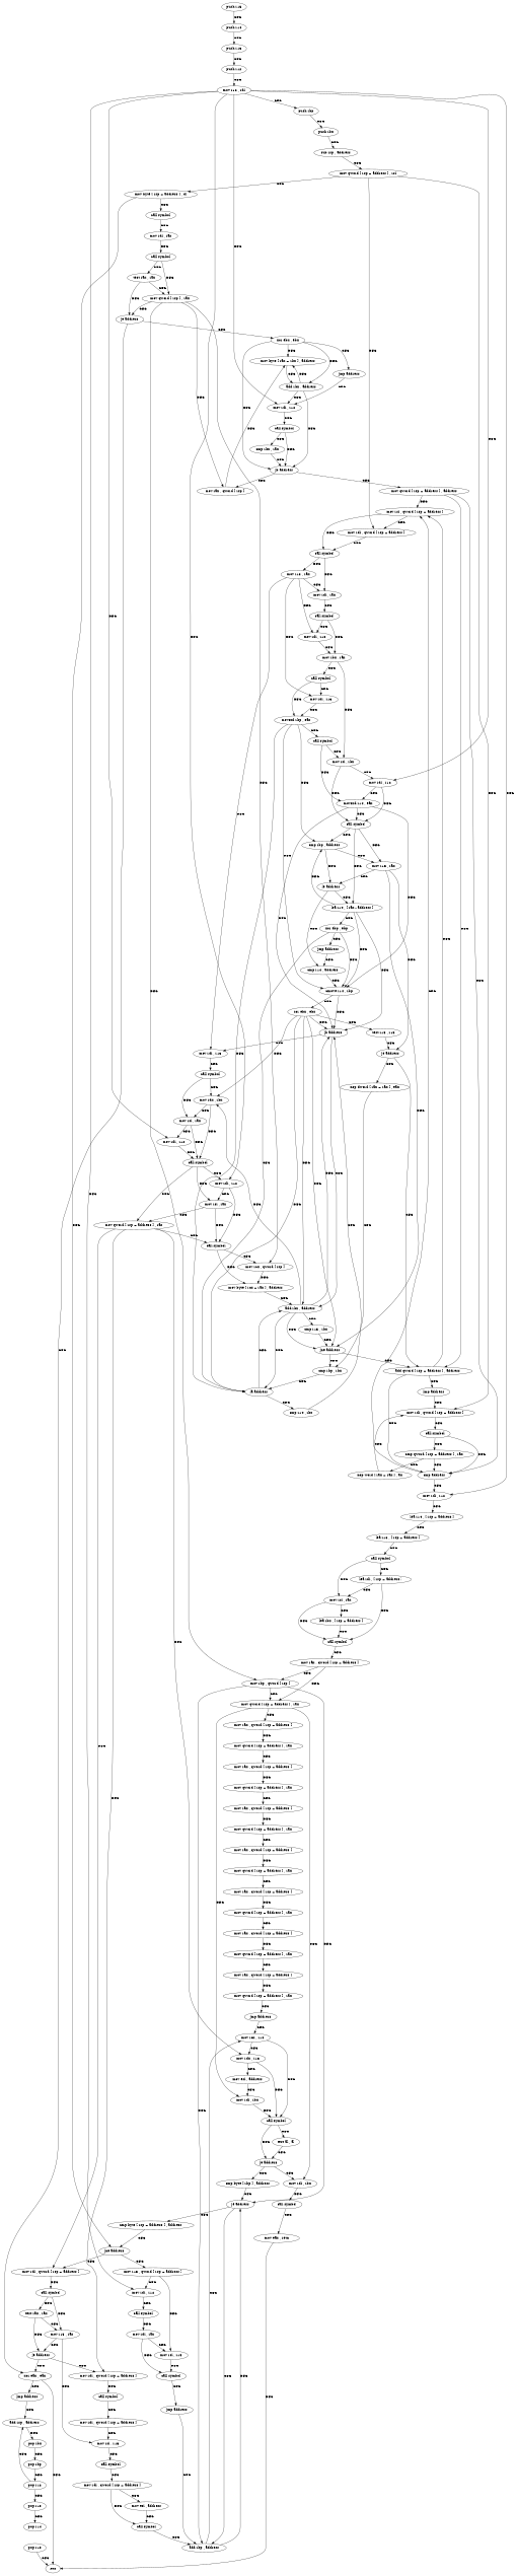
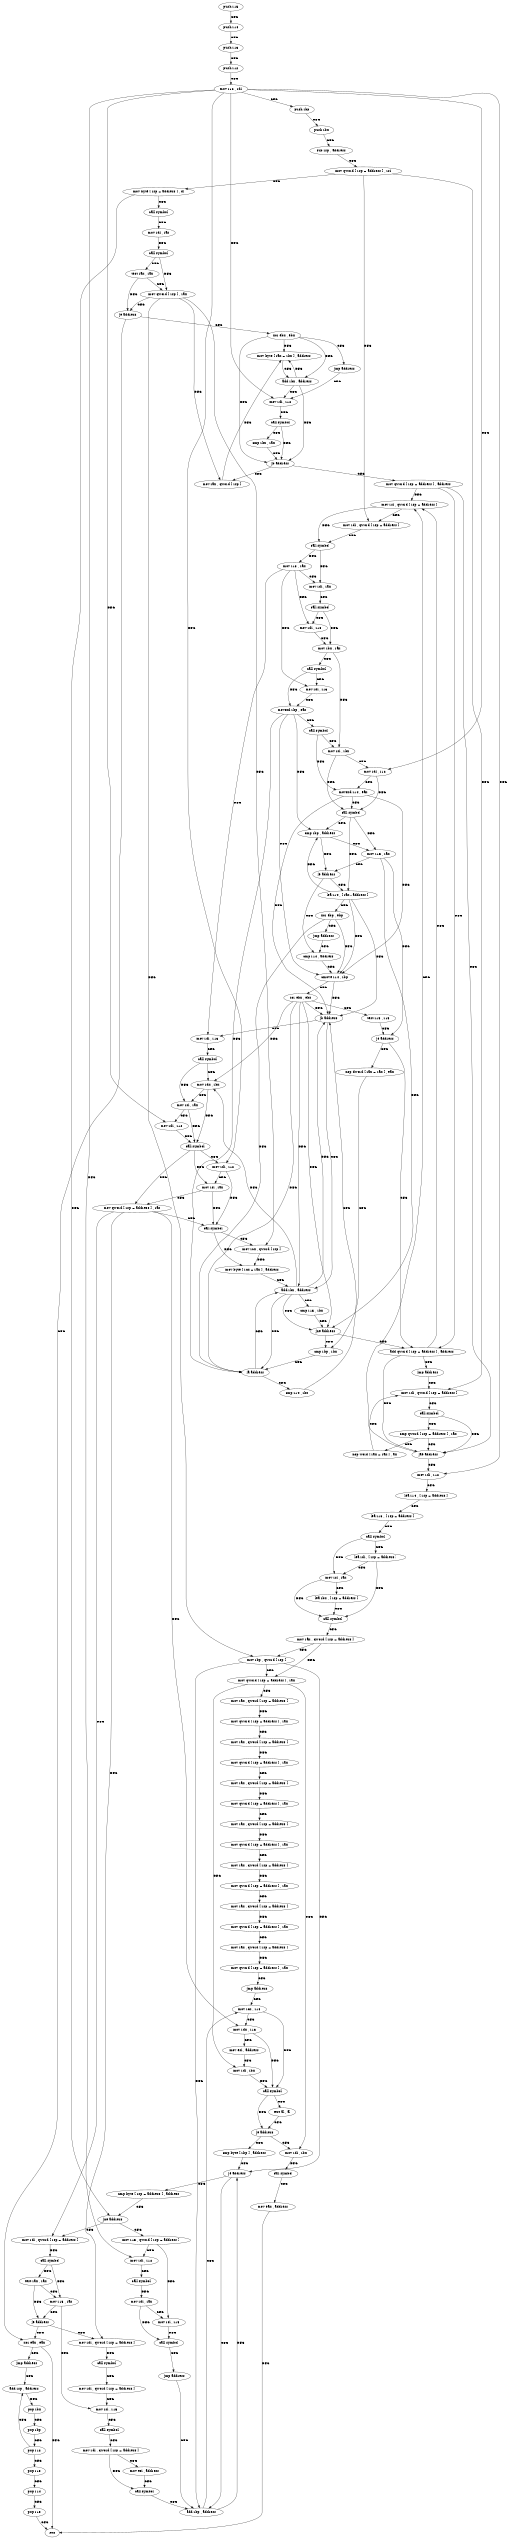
  digraph {
    n1 [label="push r15"]
    n2 [label="push r14"]
    n3 [label="push r13"]
    n4 [label="push r12"]
    n5 [label="mov r12 , rdi"]
    n6 [label="push rbp"]
    n7 [label="mov rdi , r12"]
    n8 [label="mov rdi , r12"]
    n9 [label="mov rdi , r12"]
    n10 [label="mov rdi , r12"]
    n11 [label="mov rdi , r12"]
    n12 [label="mov rdi , r12"]
    n13 [label="push rbx"]
    n14 [label="call symbol"]
    n15 [label="lea r14 , [ rsp + address ]"]
    n16 [label="movsxd r14 , eax"]
    n17 [label="call symbol"]
    n18 [label="call symbol"]
    n19 [label="call symbol"]
    n20 [label="mov rsi , rax"]
    n21 [label="call symbol"]
    n22 [label="sub rsp , address"]
    n23 [label="mov qword [ rsp + address ] , rsi"]
    n24 [label="mov byte [ rsp + address ] , dl"]
    n25 [label="mov rdi , qword [ rsp + address ]"]
    n26 [label="mov rdi , qword [ rsp + address ]"]
    n27 [label="call symbol"]
    n28 [label="jne address"]
    n29 [label="call symbol"]
    n30 [label="call symbol"]
    n31 [label="mov rdi , rax"]
    n32 [label="mov rdi , qword [ rsp + address ]"]
    n33 [label="mov r15 , qword [ rsp + address ]"]
    n34 [label="call symbol"]
    n35 [label="test rax , rax"]
    n36 [label="mov qword [ rsp ] , rax"]
    n37 [label="je address"]
    n38 [label="mov rax , qword [ rsp ]"]
    n39 [label="mov rbp , qword [ rsp ]"]
    n40 [label="mov rcx , qword [ rsp ]"]
    n41 [label="xor eax , eax"]
    n42 [label="xor ebx , ebx"]
    n43 [label="mov byte [ rax + rbx ] , address"]
    n44 [label="mov qword [ rsp + address ] , rax"]
    n45 [label="je address"]
    n46 [label="add rbp , address"]
    n47 [label="mov byte [ rcx + rax ] , address"]
    n48 [label="jmp address"]
    n49 [label=retn]
    n50 [label="jmp address"]
    n51 [label="jb address"]
    n52 [label="add rbx , address"]
    n53 [label="add rsp , address"]
    n54 [label="mov qword [ rsp + address ] , address"]
    n55 [label="pop rbx"]
    n56 [label="pop rbp"]
    n57 [label="cmp rbx , rax"]
    n58 [label="pop r12"]
    n59 [label="pop r13"]
    n60 [label="pop r14"]
    n61 [label="pop r15"]
    n62 [label="mov rsi , qword [ rsp + address ]"]
    n63 [label="add qword [ rsp + address ] , address"]
-   n64 [label="cmp address"]
+   n64 [label="jae address"]
    n65 [label="nop word [ rax + rax ] , ax"]
    n66 [label="jmp address"]
    n67 [label="cmp qword [ rsp + address ] , rax"]
    n68 [label="lea r13 , [ rsp + address ]"]
    n69 [label="call symbol"]
    n70 [label="lea rdi , [ rsp + address ]"]
    n71 [label="mov rsi , rax"]
    n72 [label="call symbol"]
    n73 [label="lea rbx , [ rsp + address ]"]
    n74 [label="mov rax , qword [ rsp + address ]"]
    n75 [label="mov rax , qword [ rsp + address ]"]
    n76 [label="mov rdi , rbx"]
    n77 [label="mov rdi , rbx"]
    n78 [label="cmp byte [ rsp + address ] , address"]
    n79 [label="mov rcx , r14"]
    n80 [label="mov qword [ rsp + address ] , rax"]
    n81 [label="call symbol"]
    n82 [label="call symbol"]
    n83 [label="mov rax , qword [ rsp + address ]"]
    n84 [label="mov qword [ rsp + address ] , rax"]
    n85 [label="mov rax , qword [ rsp + address ]"]
    n86 [label="mov qword [ rsp + address ] , rax"]
    n87 [label="mov rax , qword [ rsp + address ]"]
    n88 [label="mov qword [ rsp + address ] , rax"]
    n89 [label="mov rax , qword [ rsp + address ]"]
    n90 [label="mov qword [ rsp + address ] , rax"]
    n91 [label="mov rax , qword [ rsp + address ]"]
    n92 [label="mov qword [ rsp + address ] , rax"]
    n93 [label="mov rax , qword [ rsp + address ]"]
    n94 [label="mov qword [ rsp + address ] , rax"]
    n95 [label="jmp address"]
    n96 [label="mov rdx , r13"]
    n97 [label="mov esi , address"]
    n98 [label="test al , al"]
    n99 [label="je address"]
    n100 [label="mov r13 , rax"]
    n101 [label="mov rdi , rax"]
    n102 [label="mov rdi , r13"]
    n103 [label="mov rdi , r13"]
    n104 [label="mov rdi , r13"]
    n105 [label="call symbol"]
    n106 [label="mov rbx , rax"]
    n107 [label="movsxd rbp , eax"]
    n108 [label="call symbol"]
    n109 [label="call symbol"]
    n110 [label="mov rsi , rbx"]
    n111 [label="call symbol"]
    n112 [label="cmp rbp , address"]
    n113 [label="cmove r14 , rbp"]
    n114 [label="ja address"]
    n115 [label="mov r15 , rax"]
    n116 [label="je address"]
    n117 [label="jb address"]
    n118 [label="xor ebx , ebx"]
    n119 [label="add rbx , address"]
    n120 [label="cmp r14 , rbx"]
    n121 [label="lea r14 , [ rax - address ]"]
    n122 [label="je address"]
    n123 [label="jne address"]
    n124 [label="xor ebp , ebp"]
    n125 [label="cmp r14 , address"]
    n126 [label="nop dword [ rax + rax ] , eax"]
    n127 [label="cmp rbp , rbx"]
    n128 [label="jmp address"]
    n129 [label="cmp byte [ rbp ] , address"]
-   n130 [label="mov eax , retn"]
+   n130 [label="mov eax , address"]
    n131 [label="test r15 , r15"]
    n132 [label="mov rdx , rbx"]
    n133 [label="cmp r15 , rbx"]
    n134 [label="mov rsi , rax"]
    n135 [label="call symbol"]
    n136 [label="mov rsi , r15"]
    n137 [label="test rax , rax"]
    n138 [label="mov r15 , rax"]
    n139 [label="call symbol"]
    n140 [label="je address"]
    n141 [label="mov rsi , r15"]
    n142 [label="mov rdi , qword [ rsp + address ]"]
    n143 [label="call symbol"]
    n144 [label="call symbol"]
    n145 [label="mov rdi , qword [ rsp + address ]"]
    n146 [label="mov rdi , rax"]
    n147 [label="jmp address"]
    n148 [label="mov qword [ rsp + address ] , rax"]
    n149 [label="mov rdi , qword [ rsp + address ]"]
    n150 [label="mov esi , address"]
    n151 [label="call symbol"]
    n1 -> n2 [label=CFG]
    n2 -> n3 [label=CFG]
    n3 -> n4 [label=CFG]
    n4 -> n5 [label=CFG]
    n5 -> n6 [label=CFG]
    n5 -> n7 [label=DFG]
    n5 -> n8 [label=DFG]
    n5 -> n9 [label=DFG]
    n5 -> n10 [label=DFG]
    n5 -> n11 [label=DFG]
    n5 -> n12 [label=DFG]
    n6 -> n13 [label=CFG]
    n7 -> n14 [label=DFG]
    n8 -> n15 [label=CFG]
    n9 -> n16 [label=CFG]
    n9 -> n17 [label=DFG]
    n10 -> n18 [label=CFG]
    n11 -> n19 [label=DFG]
    n12 -> n20 [label=CFG]
    n12 -> n21 [label=DFG]
    n13 -> n22 [label=CFG]
    n14 -> n51 [label=DFG]
    n14 -> n57 [label=CFG]
    n15 -> n68 [label=CFG]
    n16 -> n17 [label=CFG]
    n16 -> n113 [label=DFG]
    n16 -> n117 [label=DFG]
    n17 -> n112 [label=CFG]
    n17 -> n115 [label=DFG]
    n17 -> n121 [label=DFG]
    n18 -> n146 [label=DFG]
    n19 -> n12 [label=CFG]
    n19 -> n20 [label=DFG]
    n19 -> n148 [label=DFG]
    n20 -> n21 [label=DFG]
    n20 -> n148 [label=CFG]
    n21 -> n40 [label=CFG]
    n21 -> n47 [label=DFG]
    n22 -> n23 [label=CFG]
    n23 -> n24 [label=CFG]
    n23 -> n25 [label=DFG]
    n23 -> n26 [label=DFG]
    n24 -> n27 [label=CFG]
    n24 -> n28 [label=DFG]
    n25 -> n29 [label=CFG]
    n26 -> n30 [label=DFG]
    n27 -> n31 [label=DFG]
    n28 -> n32 [label=CFG]
    n28 -> n33 [label=CFG]
    n29 -> n64 [label=DFG]
    n29 -> n67 [label=CFG]
    n30 -> n100 [label=DFG]
    n30 -> n101 [label=DFG]
    n31 -> n34 [label=DFG]
    n32 -> n135 [label=DFG]
    n33 -> n10 [label=CFG]
    n33 -> n136 [label=DFG]
    n34 -> n35 [label=DFG]
    n34 -> n36 [label=DFG]
    n35 -> n36 [label=CFG]
    n35 -> n37 [label=DFG]
    n36 -> n37 [label=CFG]
    n36 -> n38 [label=DFG]
    n36 -> n39 [label=DFG]
    n36 -> n40 [label=DFG]
    n37 -> n41 [label=CFG]
    n37 -> n42 [label=CFG]
    n38 -> n43 [label=DFG]
    n39 -> n44 [label=CFG]
    n39 -> n45 [label=DFG]
    n39 -> n46 [label=DFG]
    n40 -> n47 [label=DFG]
    n41 -> n48 [label=CFG]
    n41 -> n49 [label=DFG]
    n42 -> n43 [label=DFG]
    n42 -> n50 [label=CFG]
    n42 -> n51 [label=DFG]
    n42 -> n52 [label=DFG]
    n43 -> n52 [label=CFG]
    n44 -> n75 [label=CFG]
    n44 -> n76 [label=DFG]
    n44 -> n77 [label=DFG]
    n45 -> n46 [label=CFG]
    n45 -> n78 [label=CFG]
    n46 -> n45 [label=DFG]
    n46 -> n79 [label=CFG]
    n47 -> n119 [label=CFG]
    n48 -> n53 [label=CFG]
    n50 -> n7 [label=CFG]
    n51 -> n38 [label=CFG]
    n51 -> n54 [label=CFG]
    n52 -> n7 [label=CFG]
    n52 -> n43 [label=DFG]
    n52 -> n51 [label=DFG]
    n53 -> n55 [label=DFG]
    n54 -> n62 [label=DFG]
    n54 -> n63 [label=DFG]
    n54 -> n64 [label=DFG]
    n55 -> n56 [label=CFG]
    n56 -> n58 [label=CFG]
    n57 -> n51 [label=CFG]
    n58 -> n53 [label=CFG]
    n58 -> n59 [label=CFG]
    n59 -> n60 [label=CFG]
+   n60 -> n61 [label=CFG]
    n61 -> n49 [label=CFG]
    n62 -> n26 [label=CFG]
    n62 -> n30 [label=DFG]
    n63 -> n62 [label=DFG]
    n63 -> n64 [label=DFG]
    n63 -> n66 [label=CFG]
    n64 -> n8 [label=CFG]
    n64 -> n62 [label=CFG]
    n65 -> n25 [label=CFG]
    n66 -> n25 [label=CFG]
    n67 -> n64 [label=CFG]
    n67 -> n65 [label=CFG]
    n68 -> n69 [label=CFG]
    n69 -> n70 [label=CFG]
    n69 -> n71 [label=DFG]
    n70 -> n71 [label=CFG]
    n70 -> n72 [label=DFG]
    n71 -> n72 [label=DFG]
    n71 -> n73 [label=CFG]
    n72 -> n74 [label=CFG]
    n73 -> n72 [label=CFG]
    n74 -> n39 [label=CFG]
    n74 -> n44 [label=DFG]
    n75 -> n80 [label=DFG]
    n76 -> n81 [label=DFG]
    n77 -> n82 [label=DFG]
    n78 -> n28 [label=CFG]
    n79 -> n81 [label=DFG]
    n79 -> n96 [label=CFG]
    n80 -> n83 [label=CFG]
    n81 -> n98 [label=CFG]
    n81 -> n99 [label=DFG]
    n82 -> n130 [label=CFG]
    n83 -> n84 [label=DFG]
    n84 -> n85 [label=CFG]
    n85 -> n86 [label=DFG]
    n86 -> n87 [label=CFG]
    n87 -> n88 [label=DFG]
    n88 -> n89 [label=CFG]
    n89 -> n90 [label=DFG]
    n90 -> n91 [label=CFG]
    n91 -> n92 [label=DFG]
    n92 -> n93 [label=CFG]
    n93 -> n94 [label=DFG]
    n94 -> n95 [label=CFG]
    n95 -> n79 [label=CFG]
    n96 -> n81 [label=DFG]
    n96 -> n97 [label=CFG]
    n97 -> n76 [label=CFG]
    n98 -> n99 [label=CFG]
    n99 -> n77 [label=CFG]
    n99 -> n129 [label=CFG]
    n100 -> n101 [label=CFG]
    n100 -> n102 [label=DFG]
    n100 -> n103 [label=DFG]
    n100 -> n104 [label=DFG]
    n101 -> n105 [label=CFG]
    n102 -> n106 [label=CFG]
    n103 -> n107 [label=CFG]
    n104 -> n108 [label=CFG]
    n105 -> n102 [label=CFG]
    n105 -> n106 [label=DFG]
    n106 -> n109 [label=CFG]
    n106 -> n110 [label=DFG]
    n107 -> n111 [label=CFG]
    n107 -> n112 [label=DFG]
    n107 -> n113 [label=DFG]
    n107 -> n114 [label=DFG]
    n108 -> n132 [label=CFG]
    n108 -> n134 [label=DFG]
    n109 -> n103 [label=CFG]
    n109 -> n107 [label=DFG]
    n110 -> n9 [label=CFG]
    n110 -> n17 [label=DFG]
    n111 -> n16 [label=DFG]
    n111 -> n110 [label=CFG]
    n112 -> n115 [label=CFG]
    n112 -> n116 [label=DFG]
    n113 -> n117 [label=DFG]
    n113 -> n118 [label=CFG]
    n114 -> n119 [label=CFG]
    n114 -> n120 [label=CFG]
    n115 -> n116 [label=CFG]
    n115 -> n122 [label=DFG]
    n115 -> n123 [label=DFG]
    n116 -> n121 [label=CFG]
    n116 -> n125 [label=CFG]
    n117 -> n104 [label=CFG]
    n117 -> n119 [label=CFG]
    n118 -> n114 [label=DFG]
    n118 -> n117 [label=DFG]
    n118 -> n119 [label=DFG]
    n118 -> n123 [label=DFG]
    n118 -> n131 [label=CFG]
    n118 -> n132 [label=DFG]
    n119 -> n114 [label=DFG]
    n119 -> n117 [label=DFG]
    n119 -> n123 [label=DFG]
    n119 -> n132 [label=DFG]
    n119 -> n133 [label=CFG]
    n120 -> n117 [label=CFG]
    n121 -> n112 [label=DFG]
    n121 -> n113 [label=DFG]
    n121 -> n117 [label=DFG]
    n121 -> n124 [label=CFG]
    n122 -> n63 [label=CFG]
    n122 -> n126 [label=CFG]
    n123 -> n63 [label=CFG]
    n123 -> n127 [label=CFG]
    n124 -> n113 [label=DFG]
-   n124 -> n114 [label=CFG]
+   n124 -> n114 [label=DFG]
    n124 -> n128 [label=CFG]
    n125 -> n113 [label=CFG]
    n126 -> n127 [label=CFG]
    n127 -> n114 [label=CFG]
    n128 -> n125 [label=CFG]
    n129 -> n45 [label=CFG]
    n130 -> n49 [label=DFG]
    n131 -> n122 [label=CFG]
    n132 -> n19 [label=DFG]
    n132 -> n134 [label=CFG]
    n133 -> n123 [label=CFG]
    n134 -> n11 [label=CFG]
    n134 -> n19 [label=DFG]
    n135 -> n137 [label=DFG]
    n135 -> n138 [label=DFG]
    n136 -> n139 [label=DFG]
    n137 -> n138 [label=CFG]
    n137 -> n140 [label=DFG]
    n138 -> n140 [label=CFG]
    n138 -> n141 [label=DFG]
    n139 -> n147 [label=CFG]
    n140 -> n41 [label=CFG]
    n140 -> n142 [label=CFG]
    n141 -> n143 [label=CFG]
    n142 -> n144 [label=DFG]
    n143 -> n149 [label=CFG]
    n144 -> n145 [label=CFG]
    n145 -> n141 [label=CFG]
    n146 -> n136 [label=CFG]
    n146 -> n139 [label=DFG]
    n147 -> n46 [label=CFG]
    n148 -> n21 [label=CFG]
    n148 -> n32 [label=DFG]
    n148 -> n96 [label=DFG]
    n148 -> n142 [label=DFG]
    n149 -> n150 [label=CFG]
    n149 -> n151 [label=DFG]
    n150 -> n151 [label=CFG]
    n151 -> n46 [label=CFG]
  }
